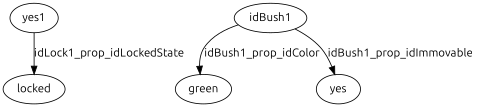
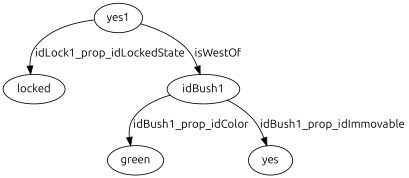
  strict digraph {
    fontname=Ubuntu
    node [fontname=Ubuntu]
    edge [edge_type=property fontname=Ubuntu]
    n1 [label=yes1 node_type=entity_node root=root]
    locked
    idBush1
    green
    yes
    n1 -> locked [label=idLock1_prop_idLockedState]
+   n1 -> idBush1 [edge_type=relationship label=isWestOf]
    idBush1 -> green [label=idBush1_prop_idColor]
    idBush1 -> yes [label=idBush1_prop_idImmovable]
  }
